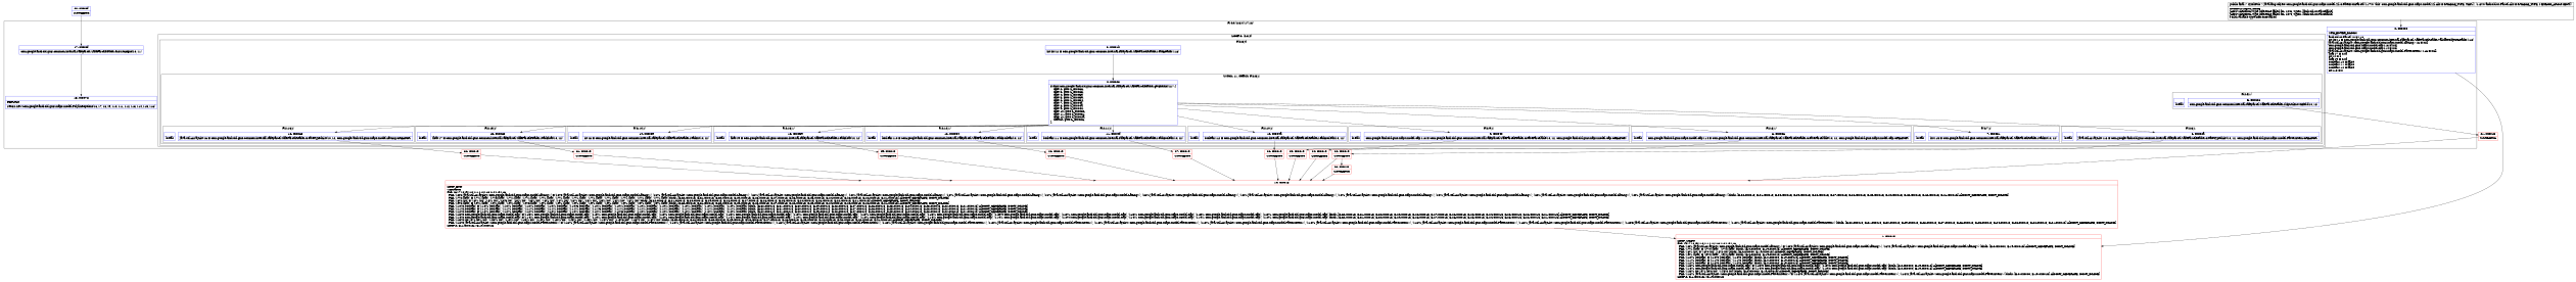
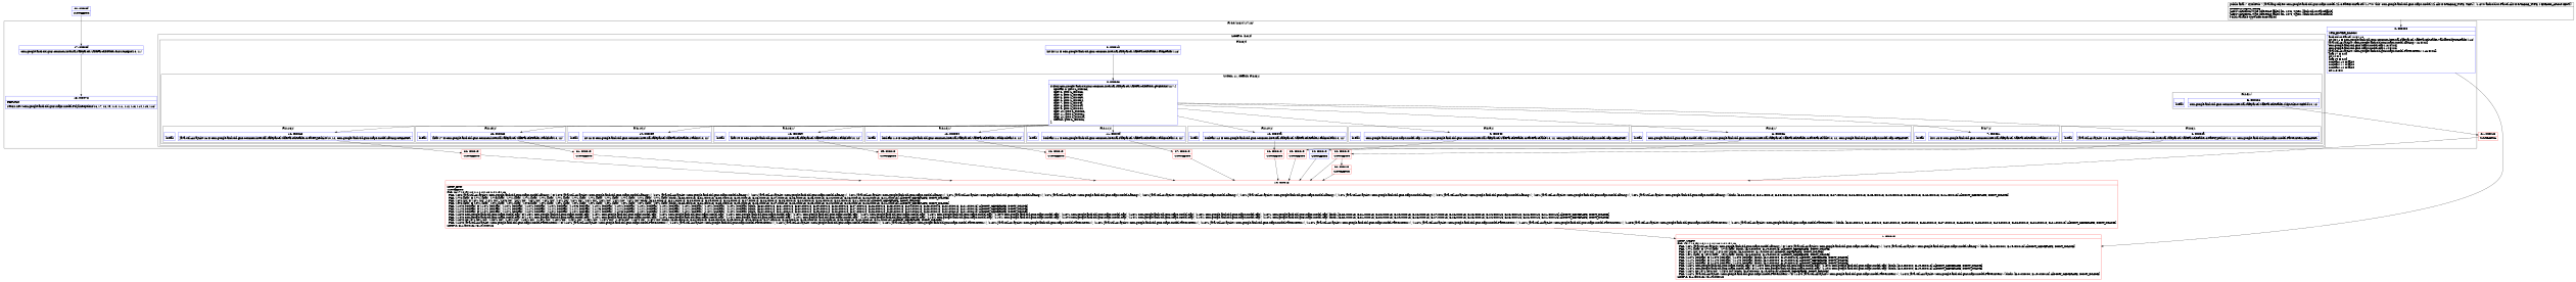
  digraph {
    node [color=blue shape=record]
    n1 [label="{16\:\ 0x0068|java.util.ArrayList r6 = com.google.android.gms.common.internal.safeparcel.SafeParcelReader.createTypedList(r0, r2, com.google.android.gms.maps.model.LatLng.CREATOR)\l}"]
    n2 [label="{|break\l}"]
    n3 [label="{15\:\ 0x0063|float r7 = com.google.android.gms.common.internal.safeparcel.SafeParcelReader.readFloat(r0, r2)\l}"]
    n4 [label="{|break\l}"]
    n5 [label="{14\:\ 0x005e|int r8 = com.google.android.gms.common.internal.safeparcel.SafeParcelReader.readInt(r0, r2)\l}"]
    n6 [label="{|break\l}"]
    n7 [label="{13\:\ 0x0059|float r9 = com.google.android.gms.common.internal.safeparcel.SafeParcelReader.readFloat(r0, r2)\l}"]
    n8 [label="{|break\l}"]
    n9 [label="{12\:\ 0x0054|boolean r10 = com.google.android.gms.common.internal.safeparcel.SafeParcelReader.readBoolean(r0, r2)\l}"]
    n10 [label="{|break\l}"]
    n11 [label="{11\:\ 0x004f|boolean r11 = com.google.android.gms.common.internal.safeparcel.SafeParcelReader.readBoolean(r0, r2)\l}"]
    n12 [label="{|break\l}"]
    n13 [label="{10\:\ 0x004a|boolean r12 = com.google.android.gms.common.internal.safeparcel.SafeParcelReader.readBoolean(r0, r2)\l}"]
    n14 [label="{|break\l}"]
    n15 [label="{9\:\ 0x0040|com.google.android.gms.maps.model.Cap r13 = com.google.android.gms.common.internal.safeparcel.SafeParcelReader.createParcelable(r0, r2, com.google.android.gms.maps.model.Cap.CREATOR)\l}"]
    n16 [label="{|break\l}"]
    n17 [label="{8\:\ 0x0036|com.google.android.gms.maps.model.Cap r14 = com.google.android.gms.common.internal.safeparcel.SafeParcelReader.createParcelable(r0, r2, com.google.android.gms.maps.model.Cap.CREATOR)\l}"]
    n18 [label="{|break\l}"]
    n19 [label="{7\:\ 0x0031|int r15 = com.google.android.gms.common.internal.safeparcel.SafeParcelReader.readInt(r0, r2)\l}"]
    n20 [label="{|break\l}"]
    n21 [label="{6\:\ 0x002a|java.util.ArrayList r16 = com.google.android.gms.common.internal.safeparcel.SafeParcelReader.createTypedList(r0, r2, com.google.android.gms.maps.model.PatternItem.CREATOR)\l}"]
    n22 [label="{|break\l}"]
    n23 [label="{5\:\ 0x0026|com.google.android.gms.common.internal.safeparcel.SafeParcelReader.skipUnknownField(r0, r2)\l}"]
    n24 [label="{|break\l}"]
-   n25 [label="{4\:\ 0x0023|switch(com.google.android.gms.common.internal.safeparcel.SafeParcelReader.getFieldId(r2)) \{\l    case 2: goto L_0x0068;\l    case 3: goto L_0x0063;\l    case 4: goto L_0x005e;\l    case 5: goto L_0x0059;\l    case 6: goto L_0x0054;\l    case 7: goto L_0x004f;\l    case 8: goto L_0x004a;\l    case 9: goto L_0x0040;\l    case 10: goto L_0x0036;\l    case 11: goto L_0x0031;\l    case 12: goto L_0x002a;\l    default: goto L_0x0026;\l\}\l}"]
+   n25 [label="{4\:\ 0x0023|switch(com.google.android.gms.common.internal.safeparcel.SafeParcelReader.getFieldId(r2)) \{\l    boolean 2: goto L_0x0068;\l    case 3: goto L_0x0063;\l    case 4: goto L_0x005e;\l    case 5: goto L_0x0059;\l    case 6: goto L_0x0054;\l    case 7: goto L_0x004f;\l    case 8: goto L_0x004a;\l    case 9: goto L_0x0040;\l    case 10: goto L_0x0036;\l    case 11: goto L_0x0031;\l    case 12: goto L_0x002a;\l    default: goto L_0x0026;\l\}\l}"]
    n26 [label="{3\:\ 0x001b|int int r2 = com.google.android.gms.common.internal.safeparcel.SafeParcelReader.readHeader(r18)\l}"]
    n27 [label="{0\:\ 0x0000|MTH_ENTER_BLOCK\l|android.os.Parcel r0 = r18\lint int r1 = com.google.android.gms.common.internal.safeparcel.SafeParcelReader.validateObjectHeader(r18)\ljava.util.ArrayList\<com.google.android.gms.maps.model.LatLng\> r6 = null\lcom.google.android.gms.maps.model.Cap r13 = null\lcom.google.android.gms.maps.model.Cap r14 = null\ljava.util.ArrayList\<com.google.android.gms.maps.model.PatternItem\> r16 = null\lfloat r7 = 0.0f\lint r4 = 0\lfloat r9 = 0.0f\lboolean r10 = false\lboolean r11 = false\lboolean r12 = false\lint r15 = 0\l}"]
    n28 [label="{17\:\ 0x006f|com.google.android.gms.common.internal.safeparcel.SafeParcelReader.ensureAtEnd(r0, r1)\l}"]
    n29 [label="{18\:\ 0x0078|RETURN\l|return new com.google.android.gms.maps.model.PolylineOptions(r6, r7, r8, r9, r10, r11, r12, r13, r14, r15, r16)\l}"]
    n30 [color=red label="{32\:\ 0x0015|SYNTHETIC\l}"]
    n31 [color=red label="{31\:\ 0x0015|SYNTHETIC\l}"]
    n32 [color=red label="{29\:\ 0x0015|SYNTHETIC\l}"]
    n33 [color=red label="{28\:\ 0x0015|SYNTHETIC\l}"]
    n34 [color=red label="{27\:\ 0x0015|SYNTHETIC\l}"]
    n35 [color=red label="{26\:\ 0x0015|SYNTHETIC\l}"]
    n36 [color=red label="{25\:\ 0x0015|SYNTHETIC\l}"]
-   n37 [color=red label="{24\:\ 0x0015|SYNTHETIC\l}"]
+   n37 [label="{24\:\ 0x0015|SYNTHETIC\l}"]
    n38 [color=red label="{22\:\ 0x0015|SYNTHETIC\l}"]
    n39 [color=red label="{21\:\ 0x0015|SYNTHETIC\l}"]
    n40 [color=red label="{1\:\ 0x0015|LOOP_START\lPHI: r6 r7 r8 r9 r10 r11 r12 r13 r14 r15 r16 \l  PHI: (r6v1 java.util.ArrayList\<com.google.android.gms.maps.model.LatLng\>) = (r6v0 java.util.ArrayList\<com.google.android.gms.maps.model.LatLng\>), (r6v2 java.util.ArrayList\<com.google.android.gms.maps.model.LatLng\>) binds: [B:0:0x0000, B:19:0x0015] A[DONT_GENERATE, DONT_INLINE]\l  PHI: (r7v1 float) = (r7v0 float), (r7v2 float) binds: [B:0:0x0000, B:19:0x0015] A[DONT_GENERATE, DONT_INLINE]\l  PHI: (r8v1 int) = (r8v0 int), (r8v2 int) binds: [B:0:0x0000, B:19:0x0015] A[DONT_GENERATE, DONT_INLINE]\l  PHI: (r9v1 float) = (r9v0 float), (r9v2 float) binds: [B:0:0x0000, B:19:0x0015] A[DONT_GENERATE, DONT_INLINE]\l  PHI: (r10v1 boolean) = (r10v0 boolean), (r10v2 boolean) binds: [B:0:0x0000, B:19:0x0015] A[DONT_GENERATE, DONT_INLINE]\l  PHI: (r11v1 boolean) = (r11v0 boolean), (r11v2 boolean) binds: [B:0:0x0000, B:19:0x0015] A[DONT_GENERATE, DONT_INLINE]\l  PHI: (r12v1 boolean) = (r12v0 boolean), (r12v2 boolean) binds: [B:0:0x0000, B:19:0x0015] A[DONT_GENERATE, DONT_INLINE]\l  PHI: (r13v1 com.google.android.gms.maps.model.Cap) = (r13v0 com.google.android.gms.maps.model.Cap), (r13v2 com.google.android.gms.maps.model.Cap) binds: [B:0:0x0000, B:19:0x0015] A[DONT_GENERATE, DONT_INLINE]\l  PHI: (r14v1 com.google.android.gms.maps.model.Cap) = (r14v0 com.google.android.gms.maps.model.Cap), (r14v2 com.google.android.gms.maps.model.Cap) binds: [B:0:0x0000, B:19:0x0015] A[DONT_GENERATE, DONT_INLINE]\l  PHI: (r15v1 int) = (r15v0 int), (r15v2 int) binds: [B:0:0x0000, B:19:0x0015] A[DONT_GENERATE, DONT_INLINE]\l  PHI: (r16v1 java.util.ArrayList\<com.google.android.gms.maps.model.PatternItem\>) = (r16v0 java.util.ArrayList\<com.google.android.gms.maps.model.PatternItem\>), (r16v2 java.util.ArrayList\<com.google.android.gms.maps.model.PatternItem\>) binds: [B:0:0x0000, B:19:0x0015] A[DONT_GENERATE, DONT_INLINE]\lLOOP:0: B:1:0x0015\-\>B:19:0x0015\l}"]
    n41 [label="{20\:\ 0x006f|SYNTHETIC\l}"]
-   n42 [color=red label="{19\:\ 0x0015|LOOP_END\lWARNING\lPHI: r6 r7 r8 r9 r10 r11 r12 r13 r14 r15 r16 \l  PHI: (r6v2 java.util.ArrayList\<com.google.android.gms.maps.model.LatLng\>) = (r6v3 java.util.ArrayList\<com.google.android.gms.maps.model.LatLng\>), (r6v1 java.util.ArrayList\<com.google.android.gms.maps.model.LatLng\>), (r6v1 java.util.ArrayList\<com.google.android.gms.maps.model.LatLng\>), (r6v1 java.util.ArrayList\<com.google.android.gms.maps.model.LatLng\>), (r6v1 java.util.ArrayList\<com.google.android.gms.maps.model.LatLng\>), (r6v1 java.util.ArrayList\<com.google.android.gms.maps.model.LatLng\>), (r6v1 java.util.ArrayList\<com.google.android.gms.maps.model.LatLng\>), (r6v1 java.util.ArrayList\<com.google.android.gms.maps.model.LatLng\>), (r6v1 java.util.ArrayList\<com.google.android.gms.maps.model.LatLng\>), (r6v1 java.util.ArrayList\<com.google.android.gms.maps.model.LatLng\>), (r6v1 java.util.ArrayList\<com.google.android.gms.maps.model.LatLng\>), (r6v1 java.util.ArrayList\<com.google.android.gms.maps.model.LatLng\>) binds: [B:32:0x0015, B:31:0x0015, B:30:0x0015, B:29:0x0015, B:28:0x0015, B:27:0x0015, B:26:0x0015, B:25:0x0015, B:24:0x0015, B:23:0x0015, B:22:0x0015, B:21:0x0015] A[DONT_GENERATE, DONT_INLINE]\l  PHI: (r7v2 float) = (r7v1 float), (r7v3 float), (r7v1 float), (r7v1 float), (r7v1 float), (r7v1 float), (r7v1 float), (r7v1 float), (r7v1 float), (r7v1 float), (r7v1 float), (r7v1 float) binds: [B:32:0x0015, B:31:0x0015, B:30:0x0015, B:29:0x0015, B:28:0x0015, B:27:0x0015, B:26:0x0015, B:25:0x0015, B:24:0x0015, B:23:0x0015, B:22:0x0015, B:21:0x0015] A[DONT_GENERATE, DONT_INLINE]\l  PHI: (r8v2 int) = (r8v1 int), (r8v1 int), (r8v3 int), (r8v1 int), (r8v1 int), (r8v1 int), (r8v1 int), (r8v1 int), (r8v1 int), (r8v1 int), (r8v1 int), (r8v1 int) binds: [B:32:0x0015, B:31:0x0015, B:30:0x0015, B:29:0x0015, B:28:0x0015, B:27:0x0015, B:26:0x0015, B:25:0x0015, B:24:0x0015, B:23:0x0015, B:22:0x0015, B:21:0x0015] A[DONT_GENERATE, DONT_INLINE]\l  PHI: (r9v2 float) = (r9v1 float), (r9v1 float), (r9v1 float), (r9v3 float), (r9v1 float), (r9v1 float), (r9v1 float), (r9v1 float), (r9v1 float), (r9v1 float), (r9v1 float), (r9v1 float) binds: [B:32:0x0015, B:31:0x0015, B:30:0x0015, B:29:0x0015, B:28:0x0015, B:27:0x0015, B:26:0x0015, B:25:0x0015, B:24:0x0015, B:23:0x0015, B:22:0x0015, B:21:0x0015] A[DONT_GENERATE, DONT_INLINE]\l  PHI: (r10v2 boolean) = (r10v1 boolean), (r10v1 boolean), (r10v1 boolean), (r10v1 boolean), (r10v3 boolean), (r10v1 boolean), (r10v1 boolean), (r10v1 boolean), (r10v1 boolean), (r10v1 boolean), (r10v1 boolean), (r10v1 boolean) binds: [B:32:0x0015, B:31:0x0015, B:30:0x0015, B:29:0x0015, B:28:0x0015, B:27:0x0015, B:26:0x0015, B:25:0x0015, B:24:0x0015, B:23:0x0015, B:22:0x0015, B:21:0x0015] A[DONT_GENERATE, DONT_INLINE]\l  PHI: (r11v2 boolean) = (r11v1 boolean), (r11v1 boolean), (r11v1 boolean), (r11v1 boolean), (r11v1 boolean), (r11v3 boolean), (r11v1 boolean), (r11v1 boolean), (r11v1 boolean), (r11v1 boolean), (r11v1 boolean), (r11v1 boolean) binds: [B:32:0x0015, B:31:0x0015, B:30:0x0015, B:29:0x0015, B:28:0x0015, B:27:0x0015, B:26:0x0015, B:25:0x0015, B:24:0x0015, B:23:0x0015, B:22:0x0015, B:21:0x0015] A[DONT_GENERATE, DONT_INLINE]\l  PHI: (r12v2 boolean) = (r12v1 boolean), (r12v1 boolean), (r12v1 boolean), (r12v1 boolean), (r12v1 boolean), (r12v1 boolean), (r12v3 boolean), (r12v1 boolean), (r12v1 boolean), (r12v1 boolean), (r12v1 boolean), (r12v1 boolean) binds: [B:32:0x0015, B:31:0x0015, B:30:0x0015, B:29:0x0015, B:28:0x0015, B:27:0x0015, B:26:0x0015, B:25:0x0015, B:24:0x0015, B:23:0x0015, B:22:0x0015, B:21:0x0015] A[DONT_GENERATE, DONT_INLINE]\l  PHI: (r13v2 com.google.android.gms.maps.model.Cap) = (r13v1 com.google.android.gms.maps.model.Cap), (r13v1 com.google.android.gms.maps.model.Cap), (r13v1 com.google.android.gms.maps.model.Cap), (r13v1 com.google.android.gms.maps.model.Cap), (r13v1 com.google.android.gms.maps.model.Cap), (r13v1 com.google.android.gms.maps.model.Cap), (r13v1 com.google.android.gms.maps.model.Cap), (r13v4 com.google.android.gms.maps.model.Cap), (r13v1 com.google.android.gms.maps.model.Cap), (r13v1 com.google.android.gms.maps.model.Cap), (r13v1 com.google.android.gms.maps.model.Cap), (r13v1 com.google.android.gms.maps.model.Cap) binds: [B:32:0x0015, B:31:0x0015, B:30:0x0015, B:29:0x0015, B:28:0x0015, B:27:0x0015, B:26:0x0015, B:25:0x0015, B:24:0x0015, B:23:0x0015, B:22:0x0015, B:21:0x0015] A[DONT_GENERATE, DONT_INLINE]\l  PHI: (r14v2 com.google.android.gms.maps.model.Cap) = (r14v1 com.google.android.gms.maps.model.Cap), (r14v1 com.google.android.gms.maps.model.Cap), (r14v1 com.google.android.gms.maps.model.Cap), (r14v1 com.google.android.gms.maps.model.Cap), (r14v1 com.google.android.gms.maps.model.Cap), (r14v1 com.google.android.gms.maps.model.Cap), (r14v1 com.google.android.gms.maps.model.Cap), (r14v1 com.google.android.gms.maps.model.Cap), (r14v4 com.google.android.gms.maps.model.Cap), (r14v1 com.google.android.gms.maps.model.Cap), (r14v1 com.google.android.gms.maps.model.Cap), (r14v1 com.google.android.gms.maps.model.Cap) binds: [B:32:0x0015, B:31:0x0015, B:30:0x0015, B:29:0x0015, B:28:0x0015, B:27:0x0015, B:26:0x0015, B:25:0x0015, B:24:0x0015, B:23:0x0015, B:22:0x0015, B:21:0x0015] A[DONT_GENERATE, DONT_INLINE]\l  PHI: (r15v2 int) = (r15v1 int), (r15v1 int), (r15v1 int), (r15v1 int), (r15v1 int), (r15v1 int), (r15v1 int), (r15v1 int), (r15v1 int), (r15v3 int), (r15v1 int), (r15v1 int) binds: [B:32:0x0015, B:31:0x0015, B:30:0x0015, B:29:0x0015, B:28:0x0015, B:27:0x0015, B:26:0x0015, B:25:0x0015, B:24:0x0015, B:23:0x0015, B:22:0x0015, B:21:0x0015] A[DONT_GENERATE, DONT_INLINE]\l  PHI: (r16v2 java.util.ArrayList\<com.google.android.gms.maps.model.PatternItem\>) = (r16v1 java.util.ArrayList\<com.google.android.gms.maps.model.PatternItem\>), (r16v1 java.util.ArrayList\<com.google.android.gms.maps.model.PatternItem\>), (r16v1 java.util.ArrayList\<com.google.android.gms.maps.model.PatternItem\>), (r16v1 java.util.ArrayList\<com.google.android.gms.maps.model.PatternItem\>), (r16v1 java.util.ArrayList\<com.google.android.gms.maps.model.PatternItem\>), (r16v1 java.util.ArrayList\<com.google.android.gms.maps.model.PatternItem\>), (r16v1 java.util.ArrayList\<com.google.android.gms.maps.model.PatternItem\>), (r16v1 java.util.ArrayList\<com.google.android.gms.maps.model.PatternItem\>), (r16v1 java.util.ArrayList\<com.google.android.gms.maps.model.PatternItem\>), (r16v1 java.util.ArrayList\<com.google.android.gms.maps.model.PatternItem\>), (r16v3 java.util.ArrayList\<com.google.android.gms.maps.model.PatternItem\>), (r16v1 java.util.ArrayList\<com.google.android.gms.maps.model.PatternItem\>) binds: [B:32:0x0015, B:31:0x0015, B:30:0x0015, B:29:0x0015, B:28:0x0015, B:27:0x0015, B:26:0x0015, B:25:0x0015, B:24:0x0015, B:23:0x0015, B:22:0x0015, B:21:0x0015] A[DONT_GENERATE, DONT_INLINE]\lLOOP:0: B:1:0x0015\-\>B:19:0x0015\l}"]
+   n42 [color=red label="{19\:\ 0x0015|LOOP_END\lSYNTHETIC\lPHI: r6 r7 r8 r9 r10 r11 r12 r13 r14 r15 r16 \l  PHI: (r6v2 java.util.ArrayList\<com.google.android.gms.maps.model.LatLng\>) = (r6v3 java.util.ArrayList\<com.google.android.gms.maps.model.LatLng\>), (r6v1 java.util.ArrayList\<com.google.android.gms.maps.model.LatLng\>), (r6v1 java.util.ArrayList\<com.google.android.gms.maps.model.LatLng\>), (r6v1 java.util.ArrayList\<com.google.android.gms.maps.model.LatLng\>), (r6v1 java.util.ArrayList\<com.google.android.gms.maps.model.LatLng\>), (r6v1 java.util.ArrayList\<com.google.android.gms.maps.model.LatLng\>), (r6v1 java.util.ArrayList\<com.google.android.gms.maps.model.LatLng\>), (r6v1 java.util.ArrayList\<com.google.android.gms.maps.model.LatLng\>), (r6v1 java.util.ArrayList\<com.google.android.gms.maps.model.LatLng\>), (r6v1 java.util.ArrayList\<com.google.android.gms.maps.model.LatLng\>), (r6v1 java.util.ArrayList\<com.google.android.gms.maps.model.LatLng\>), (r6v1 java.util.ArrayList\<com.google.android.gms.maps.model.LatLng\>) binds: [B:32:0x0015, B:31:0x0015, B:30:0x0015, B:29:0x0015, B:28:0x0015, B:27:0x0015, B:26:0x0015, B:25:0x0015, B:24:0x0015, B:23:0x0015, B:22:0x0015, B:21:0x0015] A[DONT_GENERATE, DONT_INLINE]\l  PHI: (r7v2 float) = (r7v1 float), (r7v3 float), (r7v1 float), (r7v1 float), (r7v1 float), (r7v1 float), (r7v1 float), (r7v1 float), (r7v1 float), (r7v1 float), (r7v1 float), (r7v1 float) binds: [B:32:0x0015, B:31:0x0015, B:30:0x0015, B:29:0x0015, B:28:0x0015, B:27:0x0015, B:26:0x0015, B:25:0x0015, B:24:0x0015, B:23:0x0015, B:22:0x0015, B:21:0x0015] A[DONT_GENERATE, DONT_INLINE]\l  PHI: (r8v2 int) = (r8v1 int), (r8v1 int), (r8v3 int), (r8v1 int), (r8v1 int), (r8v1 int), (r8v1 int), (r8v1 int), (r8v1 int), (r8v1 int), (r8v1 int), (r8v1 int) binds: [B:32:0x0015, B:31:0x0015, B:30:0x0015, B:29:0x0015, B:28:0x0015, B:27:0x0015, B:26:0x0015, B:25:0x0015, B:24:0x0015, B:23:0x0015, B:22:0x0015, B:21:0x0015] A[DONT_GENERATE, DONT_INLINE]\l  PHI: (r9v2 float) = (r9v1 float), (r9v1 float), (r9v1 float), (r9v3 float), (r9v1 float), (r9v1 float), (r9v1 float), (r9v1 float), (r9v1 float), (r9v1 float), (r9v1 float), (r9v1 float) binds: [B:32:0x0015, B:31:0x0015, B:30:0x0015, B:29:0x0015, B:28:0x0015, B:27:0x0015, B:26:0x0015, B:25:0x0015, B:24:0x0015, B:23:0x0015, B:22:0x0015, B:21:0x0015] A[DONT_GENERATE, DONT_INLINE]\l  PHI: (r10v2 boolean) = (r10v1 boolean), (r10v1 boolean), (r10v1 boolean), (r10v1 boolean), (r10v3 boolean), (r10v1 boolean), (r10v1 boolean), (r10v1 boolean), (r10v1 boolean), (r10v1 boolean), (r10v1 boolean), (r10v1 boolean) binds: [B:32:0x0015, B:31:0x0015, B:30:0x0015, B:29:0x0015, B:28:0x0015, B:27:0x0015, B:26:0x0015, B:25:0x0015, B:24:0x0015, B:23:0x0015, B:22:0x0015, B:21:0x0015] A[DONT_GENERATE, DONT_INLINE]\l  PHI: (r11v2 boolean) = (r11v1 boolean), (r11v1 boolean), (r11v1 boolean), (r11v1 boolean), (r11v1 boolean), (r11v3 boolean), (r11v1 boolean), (r11v1 boolean), (r11v1 boolean), (r11v1 boolean), (r11v1 boolean), (r11v1 boolean) binds: [B:32:0x0015, B:31:0x0015, B:30:0x0015, B:29:0x0015, B:28:0x0015, B:27:0x0015, B:26:0x0015, B:25:0x0015, B:24:0x0015, B:23:0x0015, B:22:0x0015, B:21:0x0015] A[DONT_GENERATE, DONT_INLINE]\l  PHI: (r12v2 boolean) = (r12v1 boolean), (r12v1 boolean), (r12v1 boolean), (r12v1 boolean), (r12v1 boolean), (r12v1 boolean), (r12v3 boolean), (r12v1 boolean), (r12v1 boolean), (r12v1 boolean), (r12v1 boolean), (r12v1 boolean) binds: [B:32:0x0015, B:31:0x0015, B:30:0x0015, B:29:0x0015, B:28:0x0015, B:27:0x0015, B:26:0x0015, B:25:0x0015, B:24:0x0015, B:23:0x0015, B:22:0x0015, B:21:0x0015] A[DONT_GENERATE, DONT_INLINE]\l  PHI: (r13v2 com.google.android.gms.maps.model.Cap) = (r13v1 com.google.android.gms.maps.model.Cap), (r13v1 com.google.android.gms.maps.model.Cap), (r13v1 com.google.android.gms.maps.model.Cap), (r13v1 com.google.android.gms.maps.model.Cap), (r13v1 com.google.android.gms.maps.model.Cap), (r13v1 com.google.android.gms.maps.model.Cap), (r13v1 com.google.android.gms.maps.model.Cap), (r13v4 com.google.android.gms.maps.model.Cap), (r13v1 com.google.android.gms.maps.model.Cap), (r13v1 com.google.android.gms.maps.model.Cap), (r13v1 com.google.android.gms.maps.model.Cap), (r13v1 com.google.android.gms.maps.model.Cap) binds: [B:32:0x0015, B:31:0x0015, B:30:0x0015, B:29:0x0015, B:28:0x0015, B:27:0x0015, B:26:0x0015, B:25:0x0015, B:24:0x0015, B:23:0x0015, B:22:0x0015, B:21:0x0015] A[DONT_GENERATE, DONT_INLINE]\l  PHI: (r14v2 com.google.android.gms.maps.model.Cap) = (r14v1 com.google.android.gms.maps.model.Cap), (r14v1 com.google.android.gms.maps.model.Cap), (r14v1 com.google.android.gms.maps.model.Cap), (r14v1 com.google.android.gms.maps.model.Cap), (r14v1 com.google.android.gms.maps.model.Cap), (r14v1 com.google.android.gms.maps.model.Cap), (r14v1 com.google.android.gms.maps.model.Cap), (r14v1 com.google.android.gms.maps.model.Cap), (r14v4 com.google.android.gms.maps.model.Cap), (r14v1 com.google.android.gms.maps.model.Cap), (r14v1 com.google.android.gms.maps.model.Cap), (r14v1 com.google.android.gms.maps.model.Cap) binds: [B:32:0x0015, B:31:0x0015, B:30:0x0015, B:29:0x0015, B:28:0x0015, B:27:0x0015, B:26:0x0015, B:25:0x0015, B:24:0x0015, B:23:0x0015, B:22:0x0015, B:21:0x0015] A[DONT_GENERATE, DONT_INLINE]\l  PHI: (r15v2 int) = (r15v1 int), (r15v1 int), (r15v1 int), (r15v1 int), (r15v1 int), (r15v1 int), (r15v1 int), (r15v1 int), (r15v1 int), (r15v3 int), (r15v1 int), (r15v1 int) binds: [B:32:0x0015, B:31:0x0015, B:30:0x0015, B:29:0x0015, B:28:0x0015, B:27:0x0015, B:26:0x0015, B:25:0x0015, B:24:0x0015, B:23:0x0015, B:22:0x0015, B:21:0x0015] A[DONT_GENERATE, DONT_INLINE]\l  PHI: (r16v2 java.util.ArrayList\<com.google.android.gms.maps.model.PatternItem\>) = (r16v1 java.util.ArrayList\<com.google.android.gms.maps.model.PatternItem\>), (r16v1 java.util.ArrayList\<com.google.android.gms.maps.model.PatternItem\>), (r16v1 java.util.ArrayList\<com.google.android.gms.maps.model.PatternItem\>), (r16v1 java.util.ArrayList\<com.google.android.gms.maps.model.PatternItem\>), (r16v1 java.util.ArrayList\<com.google.android.gms.maps.model.PatternItem\>), (r16v1 java.util.ArrayList\<com.google.android.gms.maps.model.PatternItem\>), (r16v1 java.util.ArrayList\<com.google.android.gms.maps.model.PatternItem\>), (r16v1 java.util.ArrayList\<com.google.android.gms.maps.model.PatternItem\>), (r16v1 java.util.ArrayList\<com.google.android.gms.maps.model.PatternItem\>), (r16v1 java.util.ArrayList\<com.google.android.gms.maps.model.PatternItem\>), (r16v3 java.util.ArrayList\<com.google.android.gms.maps.model.PatternItem\>), (r16v1 java.util.ArrayList\<com.google.android.gms.maps.model.PatternItem\>) binds: [B:32:0x0015, B:31:0x0015, B:30:0x0015, B:29:0x0015, B:28:0x0015, B:27:0x0015, B:26:0x0015, B:25:0x0015, B:24:0x0015, B:23:0x0015, B:22:0x0015, B:21:0x0015] A[DONT_GENERATE, DONT_INLINE]\lLOOP:0: B:1:0x0015\-\>B:19:0x0015\l}"]
    n43 [color=red label="{23\:\ 0x0015|SYNTHETIC\l}"]
    n44 [label="{public final \/* synthetic *\/ java.lang.Object com.google.android.gms.maps.model.zzl.createFromParcel((r17v0 'this' com.google.android.gms.maps.model.zzl A[IMMUTABLE_TYPE, THIS]), (r18v0 android.os.Parcel A[IMMUTABLE_TYPE, METHOD_ARGUMENT]))  | INCONSISTENT_CODE\lJADX WARNING: type inference failed for: r2v3, types: [android.os.Parcelable]\lJADX WARNING: type inference failed for: r2v4, types: [android.os.Parcelable]\lMulti\-variable type inference failed\l}" color=""]
    subgraph cluster_1 {
      label="R(4:0|(2:3|4)|17|18)"
      n27
      n28
      n29
      subgraph cluster_2 {
        label="LOOP:0: (2:3|4)"
        subgraph cluster_3 {
          label="R(2:3|4)"
          n26
          subgraph cluster_4 {
            label="Switch: 11, default: R(2:5|1)"
            n25
            subgraph cluster_5 {
              label="R(2:16|1)"
              n1
              n2
            }
            subgraph cluster_6 {
              label="R(2:15|1)"
              n3
              n4
            }
            subgraph cluster_7 {
              label="R(2:14|1)"
              n5
              n6
            }
            subgraph cluster_8 {
              label="R(2:13|1)"
              n7
              n8
            }
            subgraph cluster_9 {
              label="R(2:12|1)"
              n9
              n10
            }
            subgraph cluster_10 {
              label="R(2:11|1)"
              n11
              n12
            }
            subgraph cluster_11 {
              label="R(2:10|1)"
              n13
              n14
            }
            subgraph cluster_12 {
              label="R(2:9|1)"
              n15
              n16
            }
            subgraph cluster_13 {
              label="R(2:8|1)"
              n17
              n18
            }
            subgraph cluster_14 {
              label="R(2:7|1)"
              n19
              n20
            }
            subgraph cluster_15 {
              label="R(2:6|1)"
              n21
              n22
            }
            subgraph cluster_16 {
              label="R(2:5|1)"
              n23
              n24
            }
          }
        }
      }
    }
    n1 -> n30
    n3 -> n31
    n7 -> n32
    n9 -> n33
    n11 -> n34
    n13 -> n35
    n15 -> n36
    n17 -> n37
    n21 -> n38
    n23 -> n39
    n25 -> n1
    n25 -> n3
    n25 -> n5
    n25 -> n7
    n25 -> n9
    n25 -> n11
    n25 -> n13
    n25 -> n15
    n25 -> n17
    n25 -> n19
    n25 -> n21
    n26 -> n25
    n27 -> n40
    n28 -> n29
    n30 -> n42
    n31 -> n42
    n32 -> n42
    n33 -> n42
    n34 -> n42
    n35 -> n42
    n36 -> n42
    n37 -> n42
    n38 -> n42
    n38 -> n43
    n39 -> n42
    n41 -> n28
    n42 -> n40
    n43 -> n42
    n44 -> n27
  }
